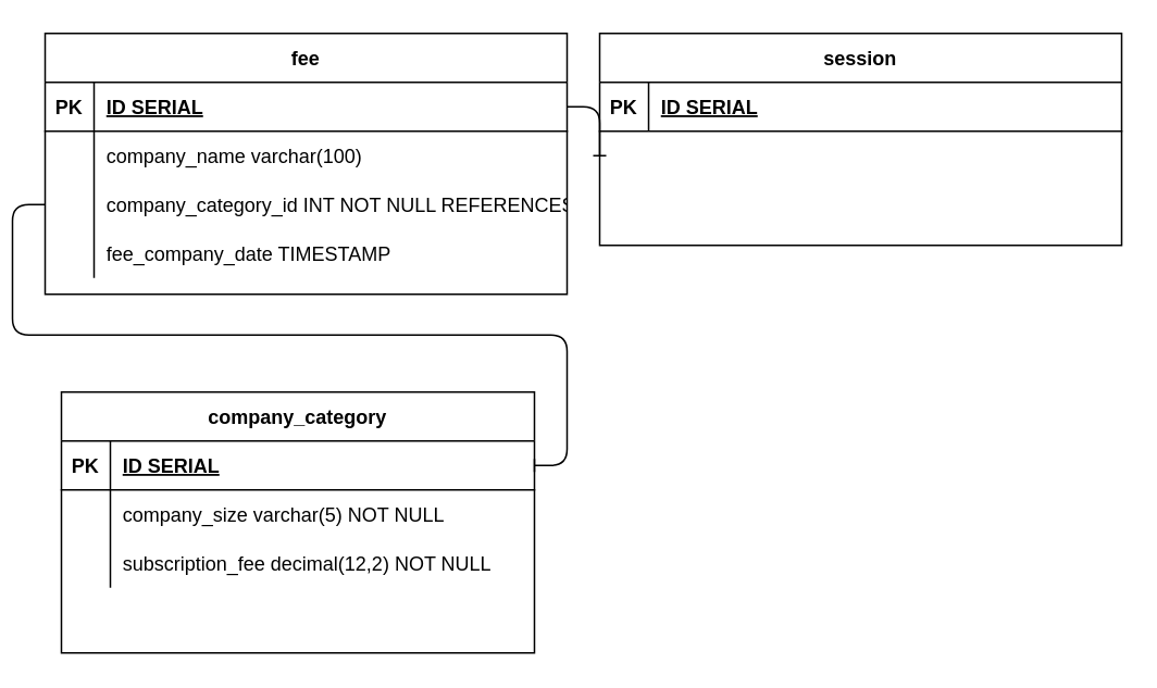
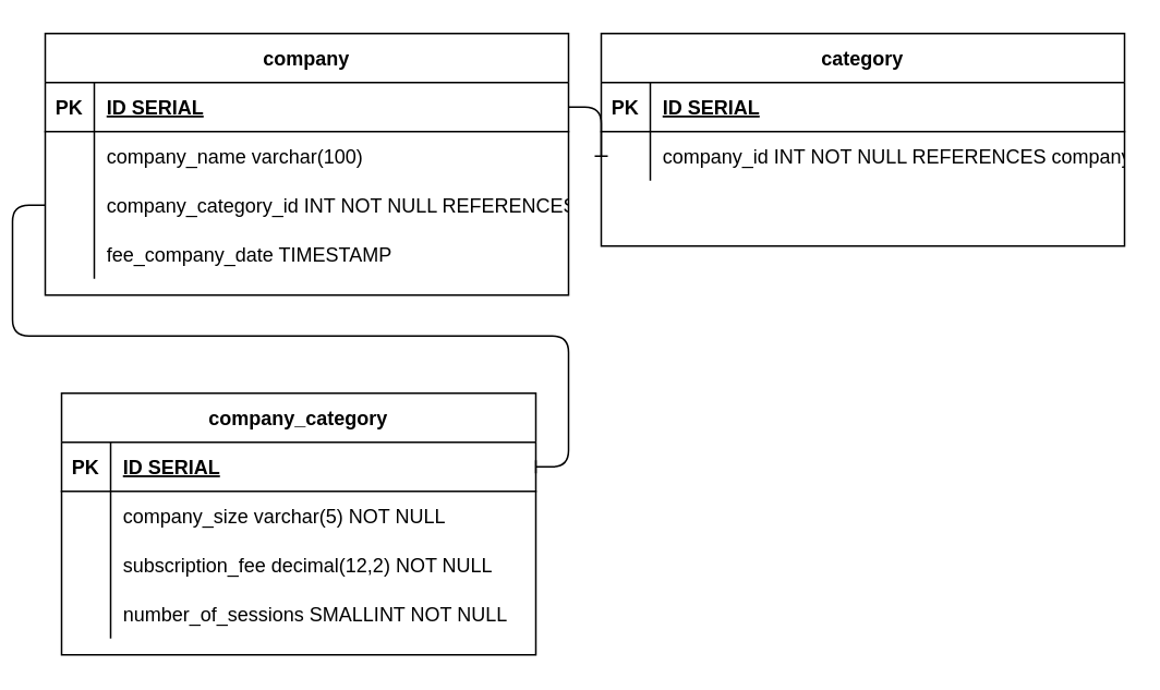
  <mxCell id="0" />
  <mxCell id="1" parent="0" />
  <mxCell id="2" value="company_category" style="shape=table;startSize=30;container=1;collapsible=1;childLayout=tableLayout;fixedRows=1;rowLines=0;fontStyle=1;align=center;resizeLast=1;" vertex="1" parent="1"><mxGeometry x="30" y="240" width="290" height="160" as="geometry" /></mxCell>
  <mxCell id="3" value="" style="shape=partialRectangle;collapsible=0;dropTarget=0;pointerEvents=0;fillColor=none;points=[[0,0.5],[1,0.5]];portConstraint=eastwest;top=0;left=0;right=0;bottom=1;" vertex="1" parent="2"><mxGeometry y="30" width="290" height="30" as="geometry" /></mxCell>
  <mxCell id="4" value="PK" style="shape=partialRectangle;overflow=hidden;connectable=0;fillColor=none;top=0;left=0;bottom=0;right=0;fontStyle=1;" vertex="1" parent="3"><mxGeometry width="30" height="30" as="geometry"><mxRectangle width="30" height="30" as="alternateBounds" /></mxGeometry></mxCell>
  <mxCell id="5" value="ID SERIAL " style="shape=partialRectangle;overflow=hidden;connectable=0;fillColor=none;top=0;left=0;bottom=0;right=0;align=left;spacingLeft=6;fontStyle=5;" vertex="1" parent="3"><mxGeometry x="30" width="260" height="30" as="geometry"><mxRectangle width="260" height="30" as="alternateBounds" /></mxGeometry></mxCell>
  <mxCell id="6" value="" style="shape=partialRectangle;collapsible=0;dropTarget=0;pointerEvents=0;fillColor=none;points=[[0,0.5],[1,0.5]];portConstraint=eastwest;top=0;left=0;right=0;bottom=0;" vertex="1" parent="2"><mxGeometry y="60" width="290" height="30" as="geometry" /></mxCell>
  <mxCell id="7" value="" style="shape=partialRectangle;overflow=hidden;connectable=0;fillColor=none;top=0;left=0;bottom=0;right=0;" vertex="1" parent="6"><mxGeometry width="30" height="30" as="geometry"><mxRectangle width="30" height="30" as="alternateBounds" /></mxGeometry></mxCell>
  <mxCell id="8" value="company_size varchar(5) NOT NULL" style="shape=partialRectangle;overflow=hidden;connectable=0;fillColor=none;top=0;left=0;bottom=0;right=0;align=left;spacingLeft=6;" vertex="1" parent="6"><mxGeometry x="30" width="260" height="30" as="geometry"><mxRectangle width="260" height="30" as="alternateBounds" /></mxGeometry></mxCell>
  <mxCell id="9" value="" style="shape=partialRectangle;collapsible=0;dropTarget=0;pointerEvents=0;fillColor=none;points=[[0,0.5],[1,0.5]];portConstraint=eastwest;top=0;left=0;right=0;bottom=0;" vertex="1" parent="2"><mxGeometry y="90" width="290" height="30" as="geometry" /></mxCell>
  <mxCell id="10" value="" style="shape=partialRectangle;overflow=hidden;connectable=0;fillColor=none;top=0;left=0;bottom=0;right=0;" vertex="1" parent="9"><mxGeometry width="30" height="30" as="geometry"><mxRectangle width="30" height="30" as="alternateBounds" /></mxGeometry></mxCell>
  <mxCell id="11" value="subscription_fee decimal(12,2) NOT NULL" style="shape=partialRectangle;overflow=hidden;connectable=0;fillColor=none;top=0;left=0;bottom=0;right=0;align=left;spacingLeft=6;" vertex="1" parent="9"><mxGeometry x="30" width="260" height="30" as="geometry"><mxRectangle width="260" height="30" as="alternateBounds" /></mxGeometry></mxCell>
  <mxCell id="12" value="" style="shape=partialRectangle;collapsible=0;dropTarget=0;pointerEvents=0;fillColor=none;points=[[0,0.5],[1,0.5]];portConstraint=eastwest;top=0;left=0;right=0;bottom=0;" vertex="1" parent="2"><mxGeometry y="120" width="290" height="30" as="geometry" /></mxCell>
  <mxCell id="13" value="" style="shape=partialRectangle;overflow=hidden;connectable=0;fillColor=none;top=0;left=0;bottom=0;right=0;" vertex="1" parent="12"><mxGeometry width="30" height="30" as="geometry"><mxRectangle width="30" height="30" as="alternateBounds" /></mxGeometry></mxCell>
- <mxCell id="15" value="fee" style="shape=table;startSize=30;container=1;collapsible=1;childLayout=tableLayout;fixedRows=1;rowLines=0;fontStyle=1;align=center;resizeLast=1;" vertex="1" parent="1"><mxGeometry x="20" y="20" width="320" height="160" as="geometry" /></mxCell>
+ <mxCell id="14" value="number_of_sessions SMALLINT NOT NULL" style="shape=partialRectangle;overflow=hidden;connectable=0;fillColor=none;top=0;left=0;bottom=0;right=0;align=left;spacingLeft=6;" vertex="1" parent="12"><mxGeometry x="30" width="260" height="30" as="geometry"><mxRectangle width="260" height="30" as="alternateBounds" /></mxGeometry></mxCell>
+ <mxCell id="15" value="company" style="shape=table;startSize=30;container=1;collapsible=1;childLayout=tableLayout;fixedRows=1;rowLines=0;fontStyle=1;align=center;resizeLast=1;" vertex="1" parent="1"><mxGeometry x="20" y="20" width="320" height="160" as="geometry" /></mxCell>
  <mxCell id="16" value="" style="shape=partialRectangle;collapsible=0;dropTarget=0;pointerEvents=0;fillColor=none;points=[[0,0.5],[1,0.5]];portConstraint=eastwest;top=0;left=0;right=0;bottom=1;" vertex="1" parent="15"><mxGeometry y="30" width="320" height="30" as="geometry" /></mxCell>
  <mxCell id="17" value="PK" style="shape=partialRectangle;overflow=hidden;connectable=0;fillColor=none;top=0;left=0;bottom=0;right=0;fontStyle=1;" vertex="1" parent="16"><mxGeometry width="30" height="30" as="geometry"><mxRectangle width="30" height="30" as="alternateBounds" /></mxGeometry></mxCell>
  <mxCell id="18" value="ID SERIAL " style="shape=partialRectangle;overflow=hidden;connectable=0;fillColor=none;top=0;left=0;bottom=0;right=0;align=left;spacingLeft=6;fontStyle=5;" vertex="1" parent="16"><mxGeometry x="30" width="290" height="30" as="geometry"><mxRectangle width="290" height="30" as="alternateBounds" /></mxGeometry></mxCell>
  <mxCell id="19" value="" style="shape=partialRectangle;collapsible=0;dropTarget=0;pointerEvents=0;fillColor=none;points=[[0,0.5],[1,0.5]];portConstraint=eastwest;top=0;left=0;right=0;bottom=0;" vertex="1" parent="15"><mxGeometry y="60" width="320" height="30" as="geometry" /></mxCell>
  <mxCell id="20" value="" style="shape=partialRectangle;overflow=hidden;connectable=0;fillColor=none;top=0;left=0;bottom=0;right=0;" vertex="1" parent="19"><mxGeometry width="30" height="30" as="geometry"><mxRectangle width="30" height="30" as="alternateBounds" /></mxGeometry></mxCell>
  <mxCell id="21" value="company_name varchar(100)" style="shape=partialRectangle;overflow=hidden;connectable=0;fillColor=none;top=0;left=0;bottom=0;right=0;align=left;spacingLeft=6;" vertex="1" parent="19"><mxGeometry x="30" width="290" height="30" as="geometry"><mxRectangle width="290" height="30" as="alternateBounds" /></mxGeometry></mxCell>
  <mxCell id="22" value="" style="shape=partialRectangle;collapsible=0;dropTarget=0;pointerEvents=0;fillColor=none;points=[[0,0.5],[1,0.5]];portConstraint=eastwest;top=0;left=0;right=0;bottom=0;" vertex="1" parent="15"><mxGeometry y="90" width="320" height="30" as="geometry" /></mxCell>
  <mxCell id="23" value="" style="shape=partialRectangle;overflow=hidden;connectable=0;fillColor=none;top=0;left=0;bottom=0;right=0;" vertex="1" parent="22"><mxGeometry width="30" height="30" as="geometry"><mxRectangle width="30" height="30" as="alternateBounds" /></mxGeometry></mxCell>
  <mxCell id="24" value="company_category_id INT NOT NULL REFERENCES company_category(id)" style="shape=partialRectangle;overflow=hidden;connectable=0;fillColor=none;top=0;left=0;bottom=0;right=0;align=left;spacingLeft=6;" vertex="1" parent="22"><mxGeometry x="30" width="290" height="30" as="geometry"><mxRectangle width="290" height="30" as="alternateBounds" /></mxGeometry></mxCell>
  <mxCell id="25" value="" style="shape=partialRectangle;collapsible=0;dropTarget=0;pointerEvents=0;fillColor=none;points=[[0,0.5],[1,0.5]];portConstraint=eastwest;top=0;left=0;right=0;bottom=0;" vertex="1" parent="15"><mxGeometry y="120" width="320" height="30" as="geometry" /></mxCell>
  <mxCell id="26" value="" style="shape=partialRectangle;overflow=hidden;connectable=0;fillColor=none;top=0;left=0;bottom=0;right=0;" vertex="1" parent="25"><mxGeometry width="30" height="30" as="geometry"><mxRectangle width="30" height="30" as="alternateBounds" /></mxGeometry></mxCell>
  <mxCell id="27" value="fee_company_date TIMESTAMP" style="shape=partialRectangle;overflow=hidden;connectable=0;fillColor=none;top=0;left=0;bottom=0;right=0;align=left;spacingLeft=6;" vertex="1" parent="25"><mxGeometry x="30" width="290" height="30" as="geometry"><mxRectangle width="290" height="30" as="alternateBounds" /></mxGeometry></mxCell>
- <mxCell id="28" value="session" style="shape=table;startSize=30;container=1;collapsible=1;childLayout=tableLayout;fixedRows=1;rowLines=0;fontStyle=1;align=center;resizeLast=1;" vertex="1" parent="1"><mxGeometry x="360" y="20" width="320" height="130" as="geometry" /></mxCell>
+ <mxCell id="28" value="category" style="shape=table;startSize=30;container=1;collapsible=1;childLayout=tableLayout;fixedRows=1;rowLines=0;fontStyle=1;align=center;resizeLast=1;" vertex="1" parent="1"><mxGeometry x="360" y="20" width="320" height="130" as="geometry" /></mxCell>
  <mxCell id="29" value="" style="shape=partialRectangle;collapsible=0;dropTarget=0;pointerEvents=0;fillColor=none;points=[[0,0.5],[1,0.5]];portConstraint=eastwest;top=0;left=0;right=0;bottom=1;" vertex="1" parent="28"><mxGeometry y="30" width="320" height="30" as="geometry" /></mxCell>
  <mxCell id="30" value="PK" style="shape=partialRectangle;overflow=hidden;connectable=0;fillColor=none;top=0;left=0;bottom=0;right=0;fontStyle=1;" vertex="1" parent="29"><mxGeometry width="30" height="30" as="geometry"><mxRectangle width="30" height="30" as="alternateBounds" /></mxGeometry></mxCell>
  <mxCell id="31" value="ID SERIAL " style="shape=partialRectangle;overflow=hidden;connectable=0;fillColor=none;top=0;left=0;bottom=0;right=0;align=left;spacingLeft=6;fontStyle=5;" vertex="1" parent="29"><mxGeometry x="30" width="290" height="30" as="geometry"><mxRectangle width="290" height="30" as="alternateBounds" /></mxGeometry></mxCell>
  <mxCell id="32" value="" style="shape=partialRectangle;collapsible=0;dropTarget=0;pointerEvents=0;fillColor=none;points=[[0,0.5],[1,0.5]];portConstraint=eastwest;top=0;left=0;right=0;bottom=0;" vertex="1" parent="28"><mxGeometry y="60" width="320" height="30" as="geometry" /></mxCell>
  <mxCell id="33" value="" style="shape=partialRectangle;overflow=hidden;connectable=0;fillColor=none;top=0;left=0;bottom=0;right=0;" vertex="1" parent="32"><mxGeometry width="30" height="30" as="geometry"><mxRectangle width="30" height="30" as="alternateBounds" /></mxGeometry></mxCell>
+ <mxCell id="34" value="company_id INT NOT NULL REFERENCES company(id)" style="shape=partialRectangle;overflow=hidden;connectable=0;fillColor=none;top=0;left=0;bottom=0;right=0;align=left;spacingLeft=6;" vertex="1" parent="32"><mxGeometry x="30" width="290" height="30" as="geometry"><mxRectangle width="290" height="30" as="alternateBounds" /></mxGeometry></mxCell>
  <mxCell id="35" value="" style="shape=partialRectangle;collapsible=0;dropTarget=0;pointerEvents=0;fillColor=none;points=[[0,0.5],[1,0.5]];portConstraint=eastwest;top=0;left=0;right=0;bottom=0;" vertex="1" parent="28"><mxGeometry y="90" width="320" height="30" as="geometry" /></mxCell>
  <mxCell id="36" value="" style="shape=partialRectangle;overflow=hidden;connectable=0;fillColor=none;top=0;left=0;bottom=0;right=0;" vertex="1" parent="35"><mxGeometry width="30" height="30" as="geometry"><mxRectangle width="30" height="30" as="alternateBounds" /></mxGeometry></mxCell>
  <mxCell id="37" style="edgeStyle=orthogonalEdgeStyle;rounded=1;orthogonalLoop=1;jettySize=auto;html=1;endArrow=baseDash;endFill=0;" edge="1" parent="1" source="22" target="3"><mxGeometry relative="1" as="geometry" /></mxCell>
  <mxCell id="38" style="edgeStyle=orthogonalEdgeStyle;rounded=1;orthogonalLoop=1;jettySize=auto;html=1;exitX=1;exitY=0.5;exitDx=0;exitDy=0;endArrow=baseDash;endFill=0;" edge="1" parent="1" source="16" target="32"><mxGeometry relative="1" as="geometry" /></mxCell>
